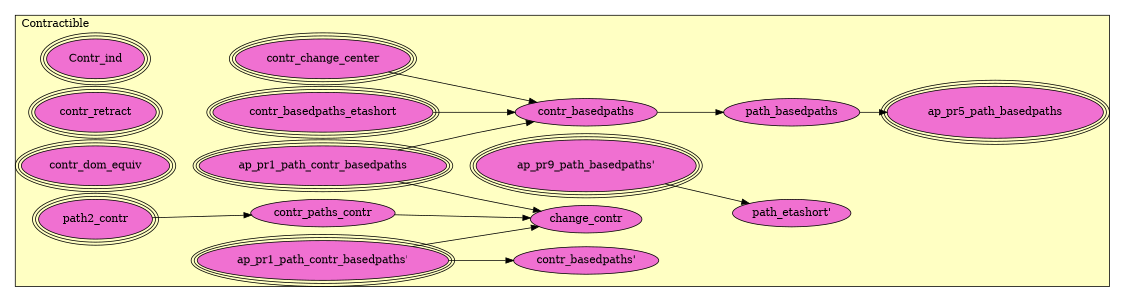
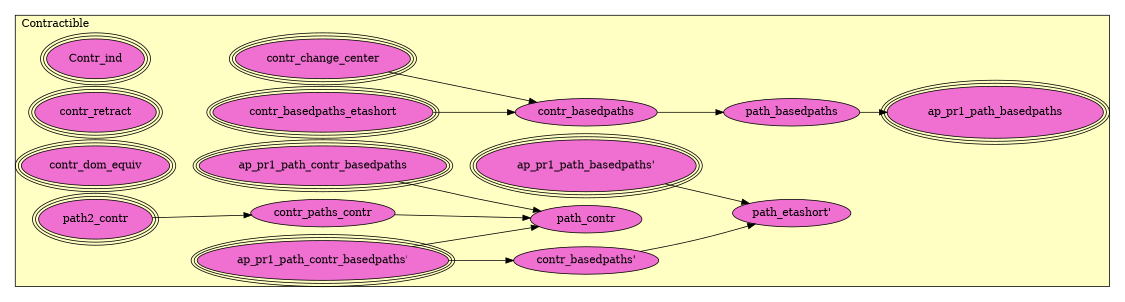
  digraph {
    fontname="DejaVu Serif"
    rankdir=LR
    node [fillcolor="#F070D1" fontname="DejaVu Serif" peripheries=3 style=filled]
    edge [fontname="DejaVu Serif"]
    n1 [label=Contr_ind]
    n2 [label=contr_change_center]
    n3 [label=contr_retract]
    n4 [label=contr_dom_equiv]
-   n5 [label="ap_pr9_path_basedpaths'"]
-   n6 [label=ap_pr5_path_basedpaths]
+   n5 [label="ap_pr1_path_basedpaths'"]
+   n6 [label=ap_pr1_path_basedpaths]
    n7 [label="ap_pr1_path_contr_basedpaths'"]
    n8 [label=ap_pr1_path_contr_basedpaths]
    n9 [label="contr_basedpaths'" peripheries=""]
    n10 [label="path_etashort'" peripheries=""]
    n11 [label=contr_basedpaths_etashort]
    n12 [label=contr_basedpaths peripheries=""]
    n13 [label=path_basedpaths peripheries=""]
    n14 [label=path2_contr]
    n15 [label=contr_paths_contr peripheries=""]
-   n16 [label=change_contr peripheries=""]
+   n16 [label=path_contr peripheries=""]
    subgraph cluster_1 {
      fillcolor="#FFFFC3"
      label=Contractible
      labeljust=l
      style=filled
      n1
      n2
      n3
      n4
      n5
      n6
      n7
      n8
      n9
      n10
      n11
      n12
      n13
      n14
      n15
      n16
    }
    n2 -> n12
    n5 -> n10
    n7 -> n9
    n7 -> n16
-   n8 -> n12
    n8 -> n16
+   n9 -> n10
    n11 -> n12
    n12 -> n13
    n13 -> n6
    n14 -> n15
    n15 -> n16
  }
